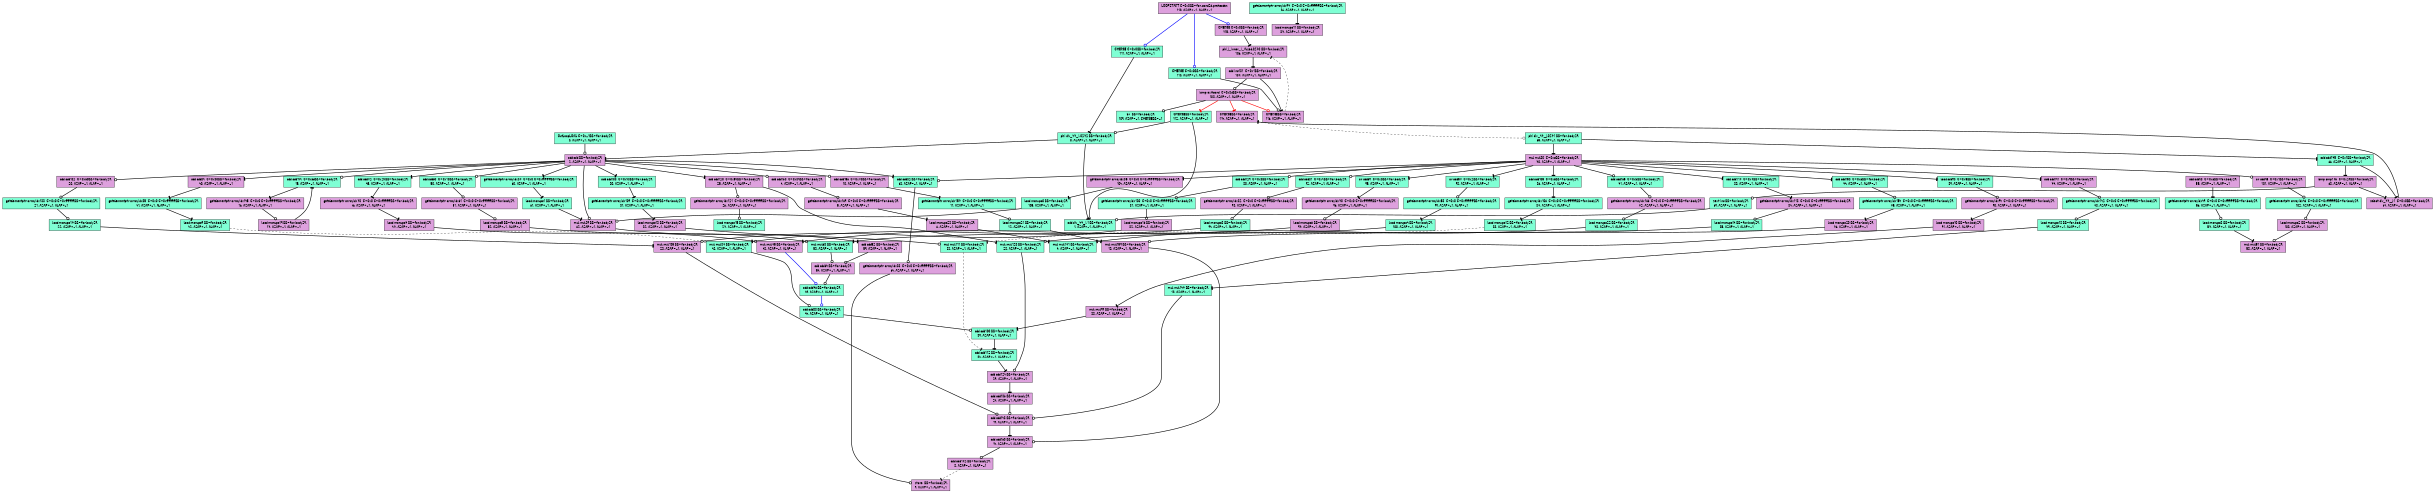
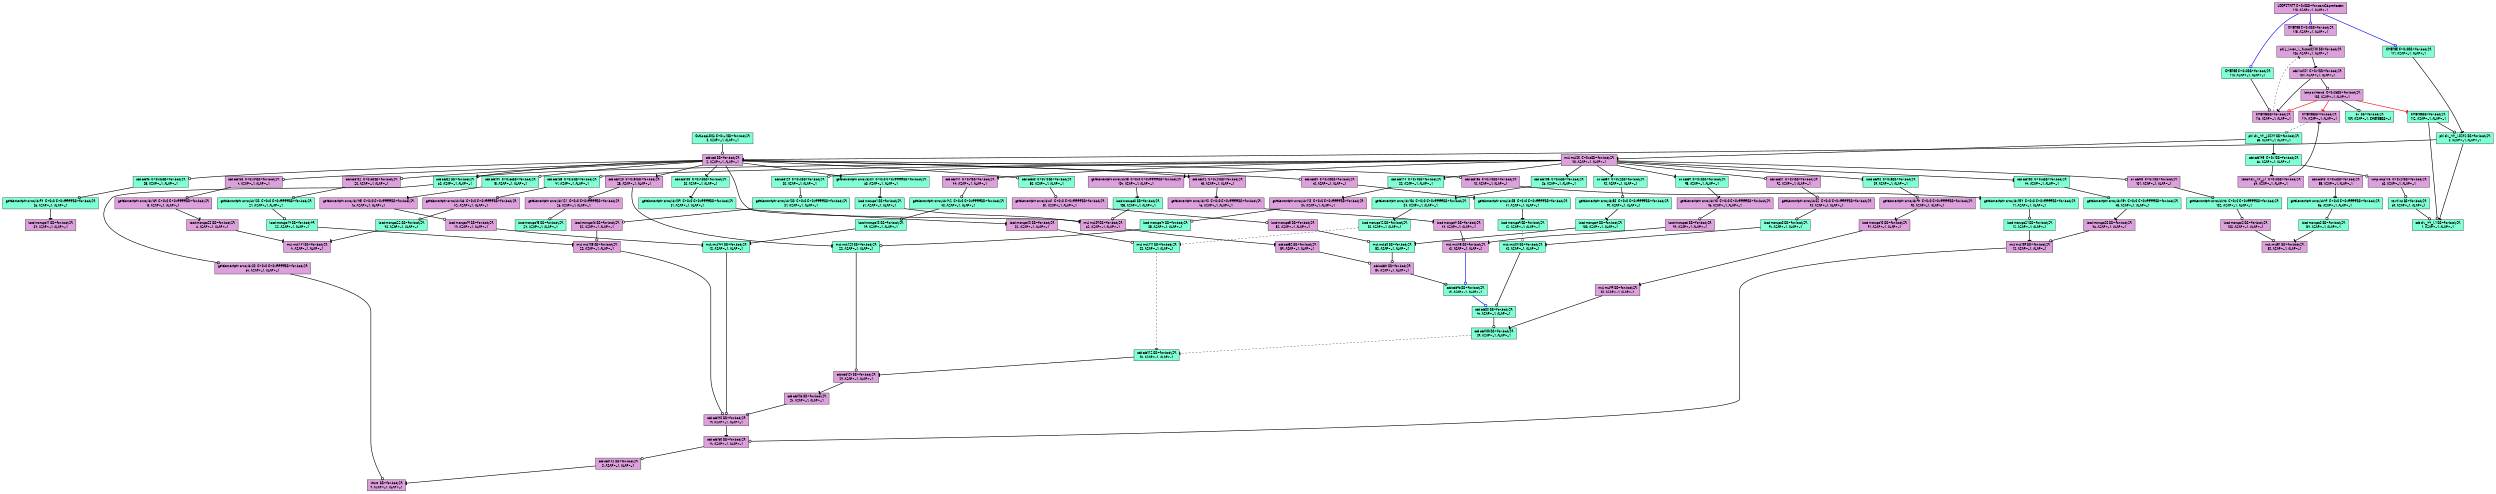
  digraph {
    compound=true
    fontname="Patrick Hand"
    nslimit=1000.0
    node [fillcolor=aquamarine fontname="Patrick Hand" shape=box style=filled]
    edge [arrowhead=odot color=black fontname="Patrick Hand" style=bold]
    n1 [fillcolor=plum label=" LOOPSTART C=0x0BB=for.cond26.preheader,\n110, ASAP=-1, ALAP=-1"]
    n2 [label=" CMERGE C=0x0BB=for.body29,\n111, ASAP=-1, ALAP=-1"]
    n3 [fillcolor=plum label=" CMERGE C=0x0BB=for.body29,\n115, ASAP=-1, ALAP=-1"]
    n4 [label=" CMERGE C=0x0BB=for.body29,\n113, ASAP=-1, ALAP=-1"]
    n5 [label=" phi div_47_i.0272 BB=for.body29,\n0, ASAP=-1, ALAP=-1"]
    n6 [fillcolor=plum label=" phi j_inner_i_fused.0270 BB=for.body29,\n106, ASAP=-1, ALAP=-1"]
    n7 [fillcolor=plum label=" CMERGEBB=for.body29,\n116, ASAP=-1, ALAP=-1"]
    n8 [label=" add div_47_i.1 BB=for.body29,\n1, ASAP=-1, ALAP=-1"]
    n9 [fillcolor=plum label=" add add BB=for.body29,\n2, ASAP=-1, ALAP=-1"]
    n10 [fillcolor=plum label=" add add168  C=0x84BB=for.body29,\n4, ASAP=-1, ALAP=-1"]
    n11 [fillcolor=plum label=" add add156  C=0x78BB=for.body29,\n10, ASAP=-1, ALAP=-1"]
    n12 [label=" add add144  C=0x6cBB=for.body29,\n15, ASAP=-1, ALAP=-1"]
+   n13 [label=" add add96  C=0x3cBB=for.body29,\n35, ASAP=-1, ALAP=-1"]
    n14 [fillcolor=plum label=" add add132  C=0x60BB=for.body29,\n20, ASAP=-1, ALAP=-1"]
    n15 [fillcolor=plum label=" add add120  C=0x54BB=for.body29,\n25, ASAP=-1, ALAP=-1"]
    n16 [label=" add add108  C=0x48BB=for.body29,\n30, ASAP=-1, ALAP=-1"]
    n17 [label=" getelementptr arrayidx37  C=0x0 C=0xffffffffBB=for.body29,\n60, ASAP=-1, ALAP=-1"]
    n18 [fillcolor=plum label=" add add84  C=0x30BB=for.body29,\n40, ASAP=-1, ALAP=-1"]
-   n19 [label=" add add72  C=0x24BB=for.body29,\n45, ASAP=-1, ALAP=-1"]
+   n19 [fillcolor=plum label=" add add72  C=0x24BB=for.body29,\n45, ASAP=-1, ALAP=-1"]
    n20 [label=" add add60  C=0x18BB=for.body29,\n50, ASAP=-1, ALAP=-1"]
    n21 [label=" add add32 BB=for.body29,\n63, ASAP=-1, ALAP=-1"]
    n22 [fillcolor=plum label=" mul mul39 BB=for.body29,\n62, ASAP=-1, ALAP=-1"]
    n23 [label=" CMERGEBB=for.body29,\n112, ASAP=-1, ALAP=-1"]
    n24 [fillcolor=plum label=" getelementptr arrayidx169  C=0x0 C=0xffffffffBB=for.body29,\n5, ASAP=-1, ALAP=-1"]
    n25 [label=" getelementptr arrayidx157  C=0x0 C=0xffffffffBB=for.body29,\n11, ASAP=-1, ALAP=-1"]
    n26 [fillcolor=plum label=" getelementptr arrayidx145  C=0x0 C=0xffffffffBB=for.body29,\n16, ASAP=-1, ALAP=-1"]
    n27 [label=" getelementptr arrayidx97  C=0x0 C=0xffffffffBB=for.body29,\n36, ASAP=-1, ALAP=-1"]
    n28 [label=" getelementptr arrayidx133  C=0x0 C=0xffffffffBB=for.body29,\n21, ASAP=-1, ALAP=-1"]
    n29 [fillcolor=plum label=" getelementptr arrayidx121  C=0x0 C=0xffffffffBB=for.body29,\n26, ASAP=-1, ALAP=-1"]
    n30 [label=" mul mul123 BB=for.body29,\n28, ASAP=-1, ALAP=-1"]
    n31 [label=" getelementptr arrayidx109  C=0x0 C=0xffffffffBB=for.body29,\n31, ASAP=-1, ALAP=-1"]
    n32 [label=" load manupa1 BB=for.body29,\n61, ASAP=-1, ALAP=-1"]
    n33 [label=" getelementptr arrayidx85  C=0x0 C=0xffffffffBB=for.body29,\n41, ASAP=-1, ALAP=-1"]
    n34 [fillcolor=plum label=" getelementptr arrayidx73  C=0x0 C=0xffffffffBB=for.body29,\n46, ASAP=-1, ALAP=-1"]
    n35 [fillcolor=plum label=" getelementptr arrayidx61  C=0x0 C=0xffffffffBB=for.body29,\n51, ASAP=-1, ALAP=-1"]
    n36 [fillcolor=plum label=" add add48  C=0xcBB=for.body29,\n55, ASAP=-1, ALAP=-1"]
    n37 [label=" getelementptr arrayidx49  C=0x0 C=0xffffffffBB=for.body29,\n56, ASAP=-1, ALAP=-1"]
    n38 [fillcolor=plum label=" getelementptr arrayidx33  C=0x0 C=0xffffffffBB=for.body29,\n64, ASAP=-1, ALAP=-1"]
    n39 [label=" OutLoopLOAD C=0x-1BB=for.body29,\n3, ASAP=-1, ALAP=-1"]
    n40 [fillcolor=plum label=" load manupa23 BB=for.body29,\n6, ASAP=-1, ALAP=-1"]
-   n41 [label=" mul mul171 BB=for.body29,\n7, ASAP=-1, ALAP=-1"]
+   n41 [fillcolor=plum label=" mul mul171 BB=for.body29,\n7, ASAP=-1, ALAP=-1"]
    n42 [fillcolor=plum label=" add add172 BB=for.body29,\n8, ASAP=-1, ALAP=-1"]
    n43 [fillcolor=plum label=" store  BB=for.body29,\n9, ASAP=-1, ALAP=-1"]
    n44 [label=" load manupa21 BB=for.body29,\n12, ASAP=-1, ALAP=-1"]
    n45 [fillcolor=plum label=" mul mul159 BB=for.body29,\n13, ASAP=-1, ALAP=-1"]
    n46 [fillcolor=plum label=" add add160 BB=for.body29,\n14, ASAP=-1, ALAP=-1"]
    n47 [fillcolor=plum label=" load manupa19 BB=for.body29,\n17, ASAP=-1, ALAP=-1"]
    n48 [label=" mul mul147 BB=for.body29,\n18, ASAP=-1, ALAP=-1"]
    n49 [fillcolor=plum label=" add add148 BB=for.body29,\n19, ASAP=-1, ALAP=-1"]
    n50 [fillcolor=plum label=" load manupa11 BB=for.body29,\n37, ASAP=-1, ALAP=-1"]
-   n51 [label=" load manupa17 BB=for.body29,\n22, ASAP=-1, ALAP=-1"]
+   n51 [label=" load manupa17 BB=for.body79,\n22, ASAP=-1, ALAP=-1"]
    n52 [fillcolor=plum label=" mul mul135 BB=for.body29,\n23, ASAP=-1, ALAP=-1"]
    n53 [fillcolor=plum label=" add add136 BB=for.body29,\n24, ASAP=-1, ALAP=-1"]
    n54 [label=" load manupa15 BB=for.body29,\n27, ASAP=-1, ALAP=-1"]
    n55 [fillcolor=plum label=" add add124 BB=for.body29,\n29, ASAP=-1, ALAP=-1"]
    n56 [fillcolor=plum label=" load manupa13 BB=for.body29,\n32, ASAP=-1, ALAP=-1"]
    n57 [label=" mul mul111 BB=for.body29,\n33, ASAP=-1, ALAP=-1"]
    n58 [label=" add add112 BB=for.body29,\n34, ASAP=-1, ALAP=-1"]
    n59 [fillcolor=plum label=" add add52 BB=for.body29,\n59, ASAP=-1, ALAP=-1"]
    n60 [fillcolor=plum label=" add add64 BB=for.body29,\n54, ASAP=-1, ALAP=-1"]
    n61 [fillcolor=plum label=" mul mul99 BB=for.body29,\n38, ASAP=-1, ALAP=-1"]
    n62 [label=" add add100 BB=for.body29,\n39, ASAP=-1, ALAP=-1"]
    n63 [label=" load manupa9 BB=for.body29,\n42, ASAP=-1, ALAP=-1"]
    n64 [label=" mul mul87 BB=for.body29,\n43, ASAP=-1, ALAP=-1"]
    n65 [label=" add add88 BB=for.body29,\n44, ASAP=-1, ALAP=-1"]
    n66 [fillcolor=plum label=" load manupa7 BB=for.body29,\n47, ASAP=-1, ALAP=-1"]
    n67 [fillcolor=plum label=" mul mul75 BB=for.body29,\n48, ASAP=-1, ALAP=-1"]
    n68 [label=" add add76 BB=for.body29,\n49, ASAP=-1, ALAP=-1"]
    n69 [fillcolor=plum label=" load manupa5 BB=for.body29,\n52, ASAP=-1, ALAP=-1"]
    n70 [label=" mul mul63 BB=for.body29,\n53, ASAP=-1, ALAP=-1"]
    n71 [label=" load manupa3 BB=for.body29,\n57, ASAP=-1, ALAP=-1"]
    n72 [fillcolor=plum label=" mul mul51 BB=for.body29,\n58, ASAP=-1, ALAP=-1"]
    n73 [fillcolor=plum label=" add inc181  C=0x1BB=for.body29,\n107, ASAP=-1, ALAP=-1"]
    n74 [fillcolor=plum label=" icmp exitcond  C=0x8dBB=for.body29,\n108, ASAP=-1, ALAP=-1"]
    n75 [label=" br  BB=for.body29,\n109, ASAP=-1, CMERGEBB=-1"]
    n76 [fillcolor=plum label=" CMERGEBB=for.body29,\n114, ASAP=-1, ALAP=-1"]
    n77 [label=" phi div_47_j.0271 BB=for.body29,\n65, ASAP=-1, ALAP=-1"]
    n78 [label=" add add175  C=0x1BB=for.body29,\n66, ASAP=-1, ALAP=-1"]
    n79 [fillcolor=plum label=" mul mul30  C=0xcBB=for.body29,\n70, ASAP=-1, ALAP=-1"]
    n80 [fillcolor=plum label=" select div_47_j.1  C=0x0BB=for.body29,\n67, ASAP=-1, ALAP=-1"]
    n81 [fillcolor=plum label=" icmp cmp176  C=0x2fBB=for.body29,\n68, ASAP=-1, ALAP=-1"]
    n82 [label=" add add165  C=0xbBB=for.body29,\n71, ASAP=-1, ALAP=-1"]
    n83 [label=" add add153  C=0xaBB=for.body29,\n74, ASAP=-1, ALAP=-1"]
    n84 [fillcolor=plum label=" add add141  C=0x9BB=for.body29,\n77, ASAP=-1, ALAP=-1"]
    n85 [label=" add add129  C=0x8BB=for.body29,\n80, ASAP=-1, ALAP=-1"]
    n86 [label=" add add117  C=0x7BB=for.body29,\n83, ASAP=-1, ALAP=-1"]
    n87 [label=" add add105  C=0x6BB=for.body29,\n86, ASAP=-1, ALAP=-1"]
    n88 [label=" load add93  C=0x5BB=for.body29,\n89, ASAP=-1, ALAP=-1"]
-   n89 [label=" add add81  C=0x4BB=for.body29,\n92, ASAP=-1, ALAP=-1"]
+   n89 [fillcolor=plum label=" add add81  C=0x4BB=for.body29,\n92, ASAP=-1, ALAP=-1"]
    n90 [label=" or add69  C=0x3BB=for.body29,\n95, ASAP=-1, ALAP=-1"]
    n91 [label=" or add57  C=0x2BB=for.body29,\n98, ASAP=-1, ALAP=-1"]
    n92 [fillcolor=plum label=" or add45  C=0x1BB=for.body29,\n101, ASAP=-1, ALAP=-1"]
    n93 [fillcolor=plum label=" getelementptr arrayidx35  C=0x0 C=0xffffffffBB=for.body29,\n104, ASAP=-1, ALAP=-1"]
    n94 [label=" zext inc BB=for.body29,\n69, ASAP=-1, ALAP=-1"]
    n95 [fillcolor=plum label=" getelementptr arrayidx166  C=0x0 C=0xffffffffBB=for.body29,\n72, ASAP=-1, ALAP=-1"]
    n96 [label=" getelementptr arrayidx154  C=0x0 C=0xffffffffBB=for.body29,\n75, ASAP=-1, ALAP=-1"]
    n97 [label=" getelementptr arrayidx142  C=0x0 C=0xffffffffBB=for.body29,\n78, ASAP=-1, ALAP=-1"]
    n98 [label=" getelementptr arrayidx130  C=0x0 C=0xffffffffBB=for.body29,\n81, ASAP=-1, ALAP=-1"]
    n99 [fillcolor=plum label=" getelementptr arrayidx118  C=0x0 C=0xffffffffBB=for.body29,\n84, ASAP=-1, ALAP=-1"]
    n100 [label=" getelementptr arrayidx106  C=0x0 C=0xffffffffBB=for.body29,\n87, ASAP=-1, ALAP=-1"]
    n101 [fillcolor=plum label=" getelementptr arrayidx94  C=0x0 C=0xffffffffBB=for.body29,\n90, ASAP=-1, ALAP=-1"]
    n102 [fillcolor=plum label=" getelementptr arrayidx82  C=0x0 C=0xffffffffBB=for.body29,\n93, ASAP=-1, ALAP=-1"]
    n103 [fillcolor=plum label=" getelementptr arrayidx70  C=0x0 C=0xffffffffBB=for.body29,\n96, ASAP=-1, ALAP=-1"]
    n104 [label=" getelementptr arrayidx58  C=0x0 C=0xffffffffBB=for.body29,\n99, ASAP=-1, ALAP=-1"]
    n105 [label=" getelementptr arrayidx46  C=0x0 C=0xffffffffBB=for.body29,\n102, ASAP=-1, ALAP=-1"]
    n106 [label=" load manupa0 BB=for.body29,\n105, ASAP=-1, ALAP=-1"]
    n107 [label=" load manupa22 BB=for.body29,\n73, ASAP=-1, ALAP=-1"]
    n108 [fillcolor=plum label=" load manupa20 BB=for.body29,\n76, ASAP=-1, ALAP=-1"]
    n109 [label=" load manupa18 BB=for.body29,\n79, ASAP=-1, ALAP=-1"]
    n110 [fillcolor=plum label=" load manupa16 BB=for.body29,\n82, ASAP=-1, ALAP=-1"]
    n111 [label=" load manupa14 BB=for.body29,\n85, ASAP=-1, ALAP=-1"]
    n112 [label=" load manupa12 BB=for.body29,\n88, ASAP=-1, ALAP=-1"]
    n113 [fillcolor=plum label=" load manupa10 BB=for.body29,\n91, ASAP=-1, ALAP=-1"]
    n114 [label=" load manupa8 BB=for.body29,\n94, ASAP=-1, ALAP=-1"]
    n115 [fillcolor=plum label=" load manupa6 BB=for.body29,\n97, ASAP=-1, ALAP=-1"]
    n116 [label=" load manupa4 BB=for.body29,\n100, ASAP=-1, ALAP=-1"]
    n117 [fillcolor=plum label=" load manupa2 BB=for.body29,\n103, ASAP=-1, ALAP=-1"]
    n1 -> n2 [color=blue]
    n1 -> n3 [color=blue]
    n1 -> n4 [color=blue]
    n2 -> n5 [arrowhead=tee]
    n3 -> n6 [arrowhead=tee]
    n4 -> n7
    n5 -> n8 [arrowhead=tee]
    n5 -> n9 [arrowhead=tee]
    n6 -> n73 [arrowhead=tee]
    n7 -> n6 [arrowhead=tee style=dashed]
    n9 -> n10
    n9 -> n11
    n9 -> n12
+   n9 -> n13
    n9 -> n14
    n9 -> n15 [arrowhead=tee]
    n9 -> n16 [arrowhead=tee]
    n9 -> n17 [arrowhead=tee]
-   n9 -> n18 [arrowhead=tee]
+   n9 -> n18
    n9 -> n19 [arrowhead=tee]
    n9 -> n20
    n9 -> n21 [arrowhead=tee]
    n9 -> n22
    n10 -> n24
    n11 -> n25 [arrowhead=tee]
    n12 -> n26 [arrowhead=tee]
+   n13 -> n27
    n14 -> n28
    n15 -> n29
    n15 -> n30 [arrowhead=tee]
    n16 -> n31 [arrowhead=tee]
    n17 -> n32 [arrowhead=tee]
    n18 -> n33 [arrowhead=tee]
    n19 -> n34 [arrowhead=tee]
    n20 -> n35
    n21 -> n38
    n22 -> n59 [arrowhead=tee]
    n23 -> n5
    n23 -> n8
    n24 -> n40 [arrowhead=tee]
    n25 -> n44
    n26 -> n47
    n27 -> n50 [arrowhead=tee]
    n28 -> n51
    n29 -> n54
    n30 -> n55
    n31 -> n56 [arrowhead=tee]
    n32 -> n22 [arrowhead=tee]
    n33 -> n63 [arrowhead=tee]
    n34 -> n66 [arrowhead=tee]
    n35 -> n69
    n36 -> n37 [arrowhead=tee]
    n37 -> n71
    n38 -> n43
    n39 -> n9
    n40 -> n41 [arrowhead=tee]
-   n42 -> n43 [arrowhead=tee style=dashed]
+   n42 -> n43 [arrowhead=tee]
    n44 -> n45 [arrowhead=tee]
    n45 -> n46
    n46 -> n42
-   n47 -> n12 [arrowhead=tee]
+   n47 -> n48 [arrowhead=tee]
    n48 -> n49
    n49 -> n46 [arrowhead=tee]
    n51 -> n52 [arrowhead=tee]
    n52 -> n49
    n53 -> n49
    n55 -> n53 [arrowhead=tee]
    n56 -> n57
    n57 -> n58 [arrowhead=tee style=dashed]
    n58 -> n55 [arrowhead=tee]
    n59 -> n60
    n60 -> n68
    n61 -> n62 [arrowhead=tee]
-   n62 -> n58 [arrowhead=tee]
+   n62 -> n58 [arrowhead=tee style=dashed]
    n63 -> n64 [style=dashed]
    n64 -> n65
    n65 -> n62
    n66 -> n67
    n67 -> n68 [color=blue]
    n68 -> n65 [color=blue]
    n69 -> n70
    n70 -> n60
    n71 -> n72 [arrowhead=tee]
    n73 -> n7 [arrowhead=tee]
    n73 -> n74
    n74 -> n7 [color=red]
    n74 -> n23 [arrowhead=tee color=red]
    n74 -> n75
    n74 -> n76 [arrowhead=tee color=red]
    n76 -> n77 [style=dashed]
    n77 -> n78 [arrowhead=tee]
    n77 -> n79 [arrowhead=tee]
    n78 -> n80 [arrowhead=tee]
-   n78 -> n81 [arrowhead=tee]
+   n78 -> n81
    n79 -> n21
    n79 -> n82
    n79 -> n83 [arrowhead=tee]
    n79 -> n84 [arrowhead=tee]
    n79 -> n85
    n79 -> n86 [arrowhead=tee]
    n79 -> n87 [arrowhead=tee]
    n79 -> n88 [arrowhead=tee]
    n79 -> n89
    n79 -> n90 [arrowhead=tee]
    n79 -> n91 [arrowhead=tee]
    n79 -> n92
    n79 -> n93 [arrowhead=tee]
    n80 -> n76 [arrowhead=tee]
-   n81 -> n80 [arrowhead=tee]
    n81 -> n94
    n82 -> n95
    n83 -> n96
    n84 -> n97
    n85 -> n98
    n86 -> n99 [arrowhead=tee]
    n87 -> n100 [arrowhead=tee]
    n88 -> n101
    n89 -> n102
    n90 -> n103 [arrowhead=tee]
    n91 -> n104
    n92 -> n105
    n93 -> n106 [arrowhead=tee]
    n94 -> n8
    n95 -> n107
    n96 -> n108 [arrowhead=tee]
    n97 -> n109
    n98 -> n110
    n99 -> n111
    n100 -> n112 [arrowhead=tee]
    n101 -> n113 [arrowhead=tee]
    n102 -> n114
    n103 -> n115
    n104 -> n116 [arrowhead=tee]
    n105 -> n117
    n106 -> n22
    n107 -> n41 [arrowhead=tee]
    n108 -> n45
    n109 -> n48 [arrowhead=tee]
    n110 -> n52
    n111 -> n30
    n112 -> n57 [arrowhead=tee style=dashed]
    n113 -> n61 [arrowhead=tee]
    n114 -> n64 [arrowhead=tee]
    n115 -> n67 [arrowhead=tee]
    n116 -> n70 [arrowhead=tee]
    n117 -> n72
  }
